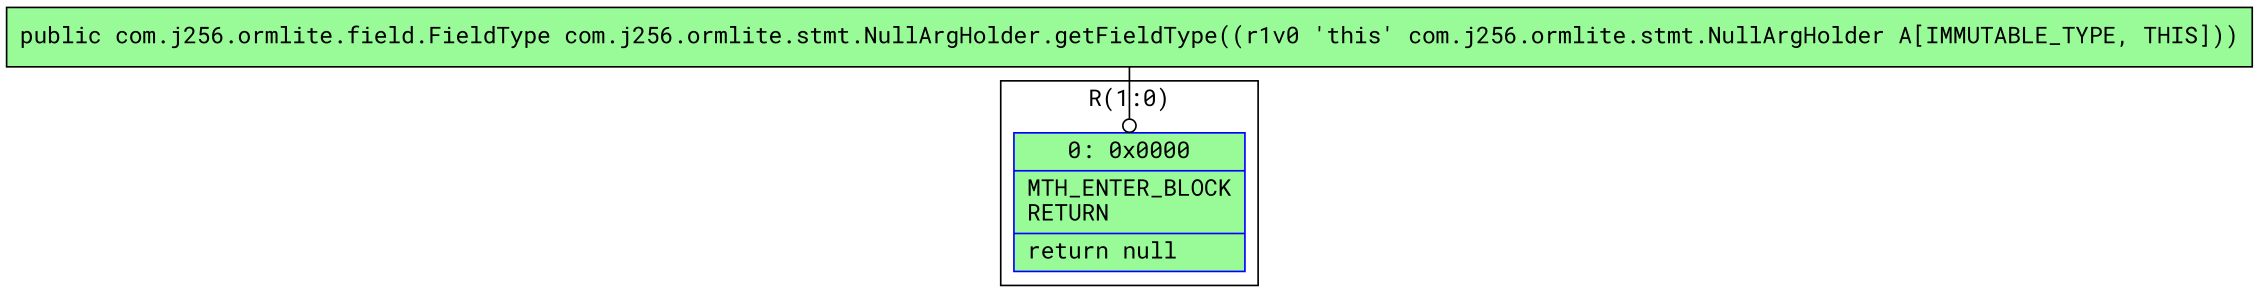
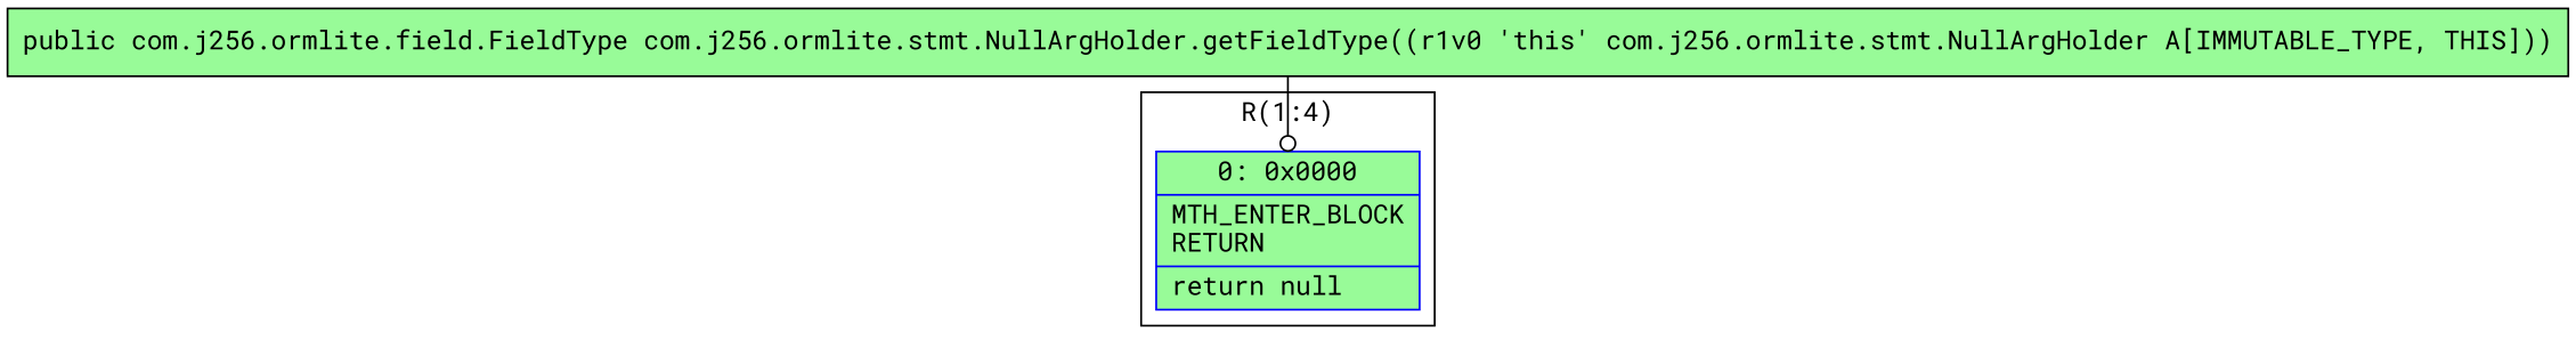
  digraph {
    fontname="Roboto Mono"
    node [shape=record style=filled fillcolor=palegreen fontname="Roboto Mono"]
    n1 [color=blue label="{0\:\ 0x0000|MTH_ENTER_BLOCK\lRETURN\l|return null\l}"]
    n2 [label="{public com.j256.ormlite.field.FieldType com.j256.ormlite.stmt.NullArgHolder.getFieldType((r1v0 'this' com.j256.ormlite.stmt.NullArgHolder A[IMMUTABLE_TYPE, THIS])) }"]
    subgraph cluster_1 {
-     label="R(1:0)"
+     label="R(1:4)"
      n1
    }
    n2 -> n1 [arrowhead=odot fontname="Roboto Mono"]
  }
